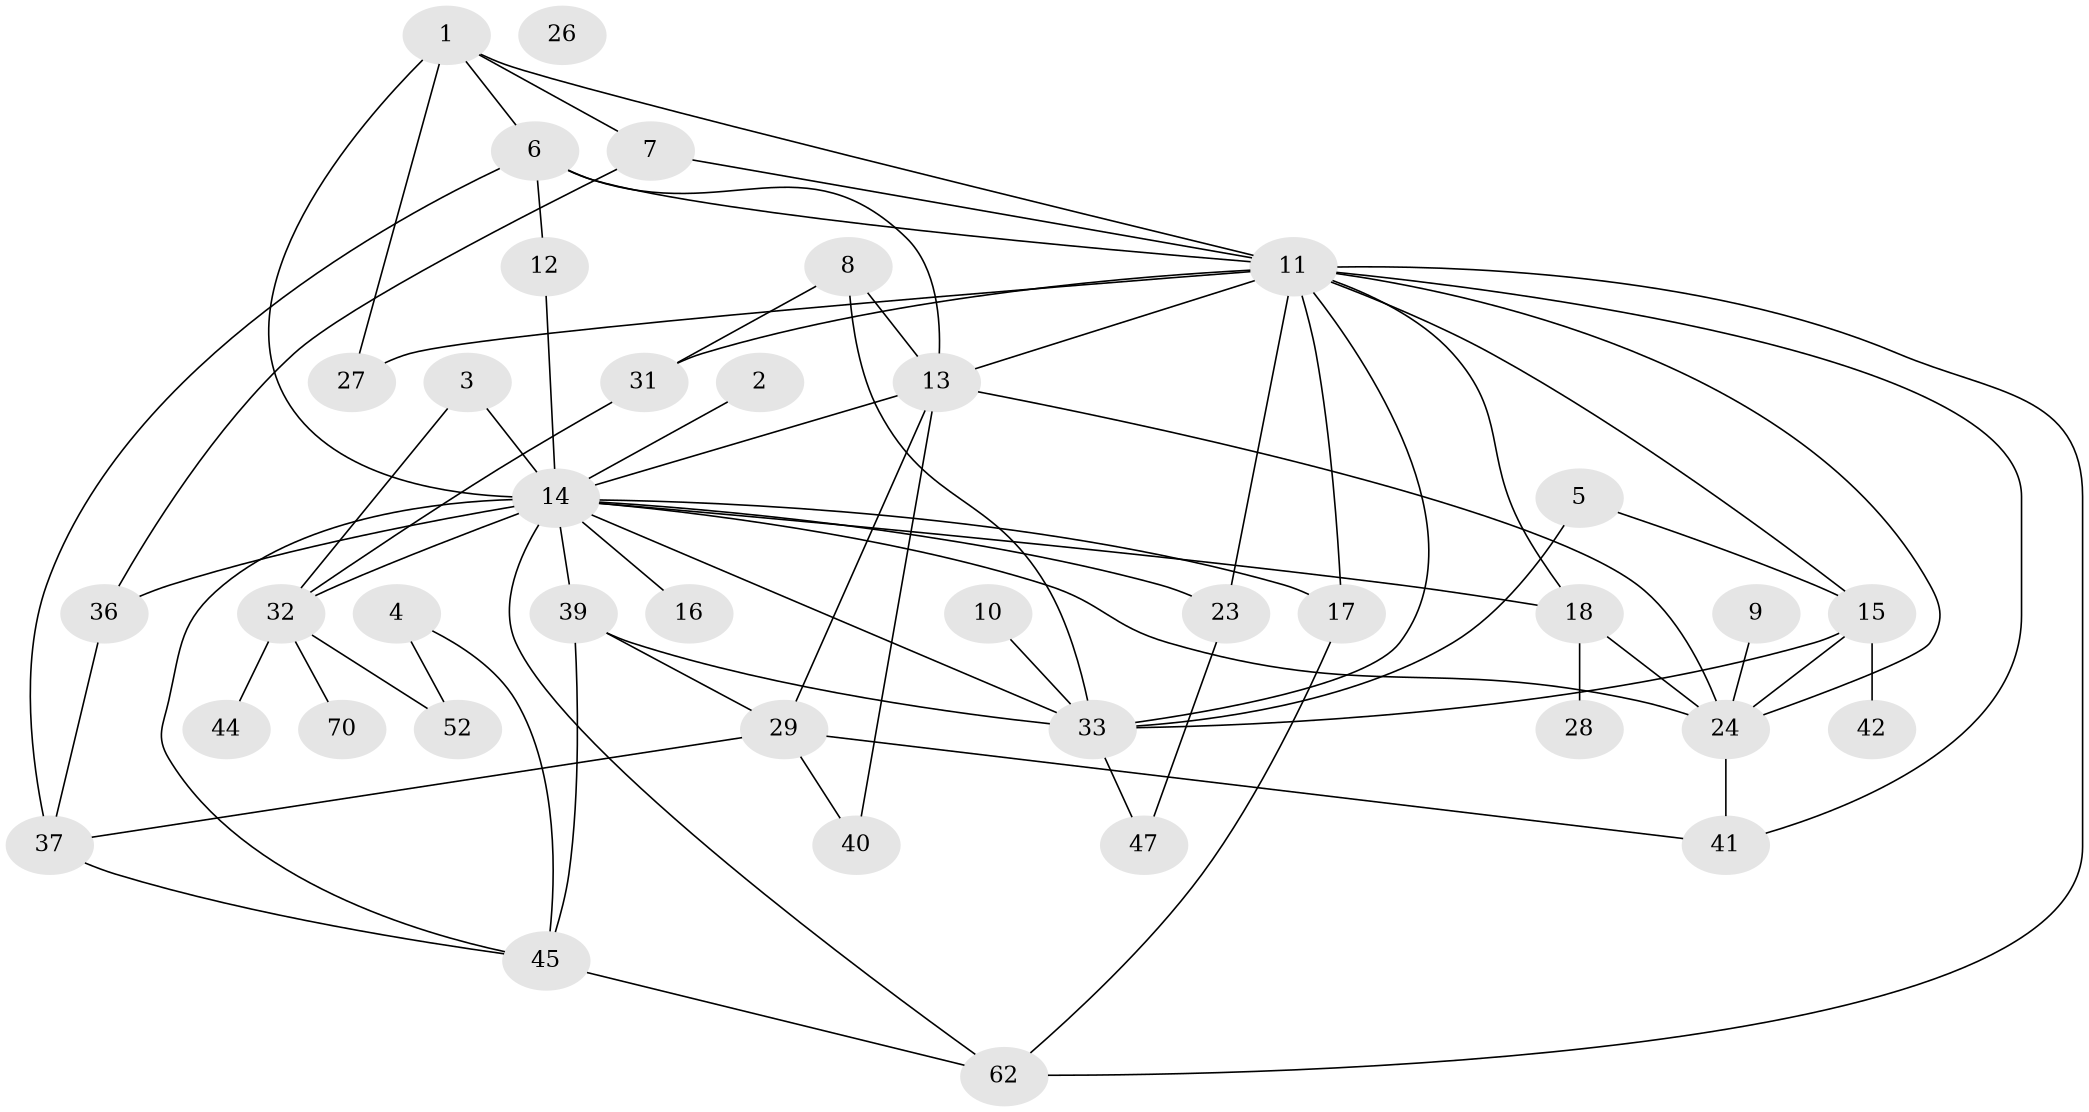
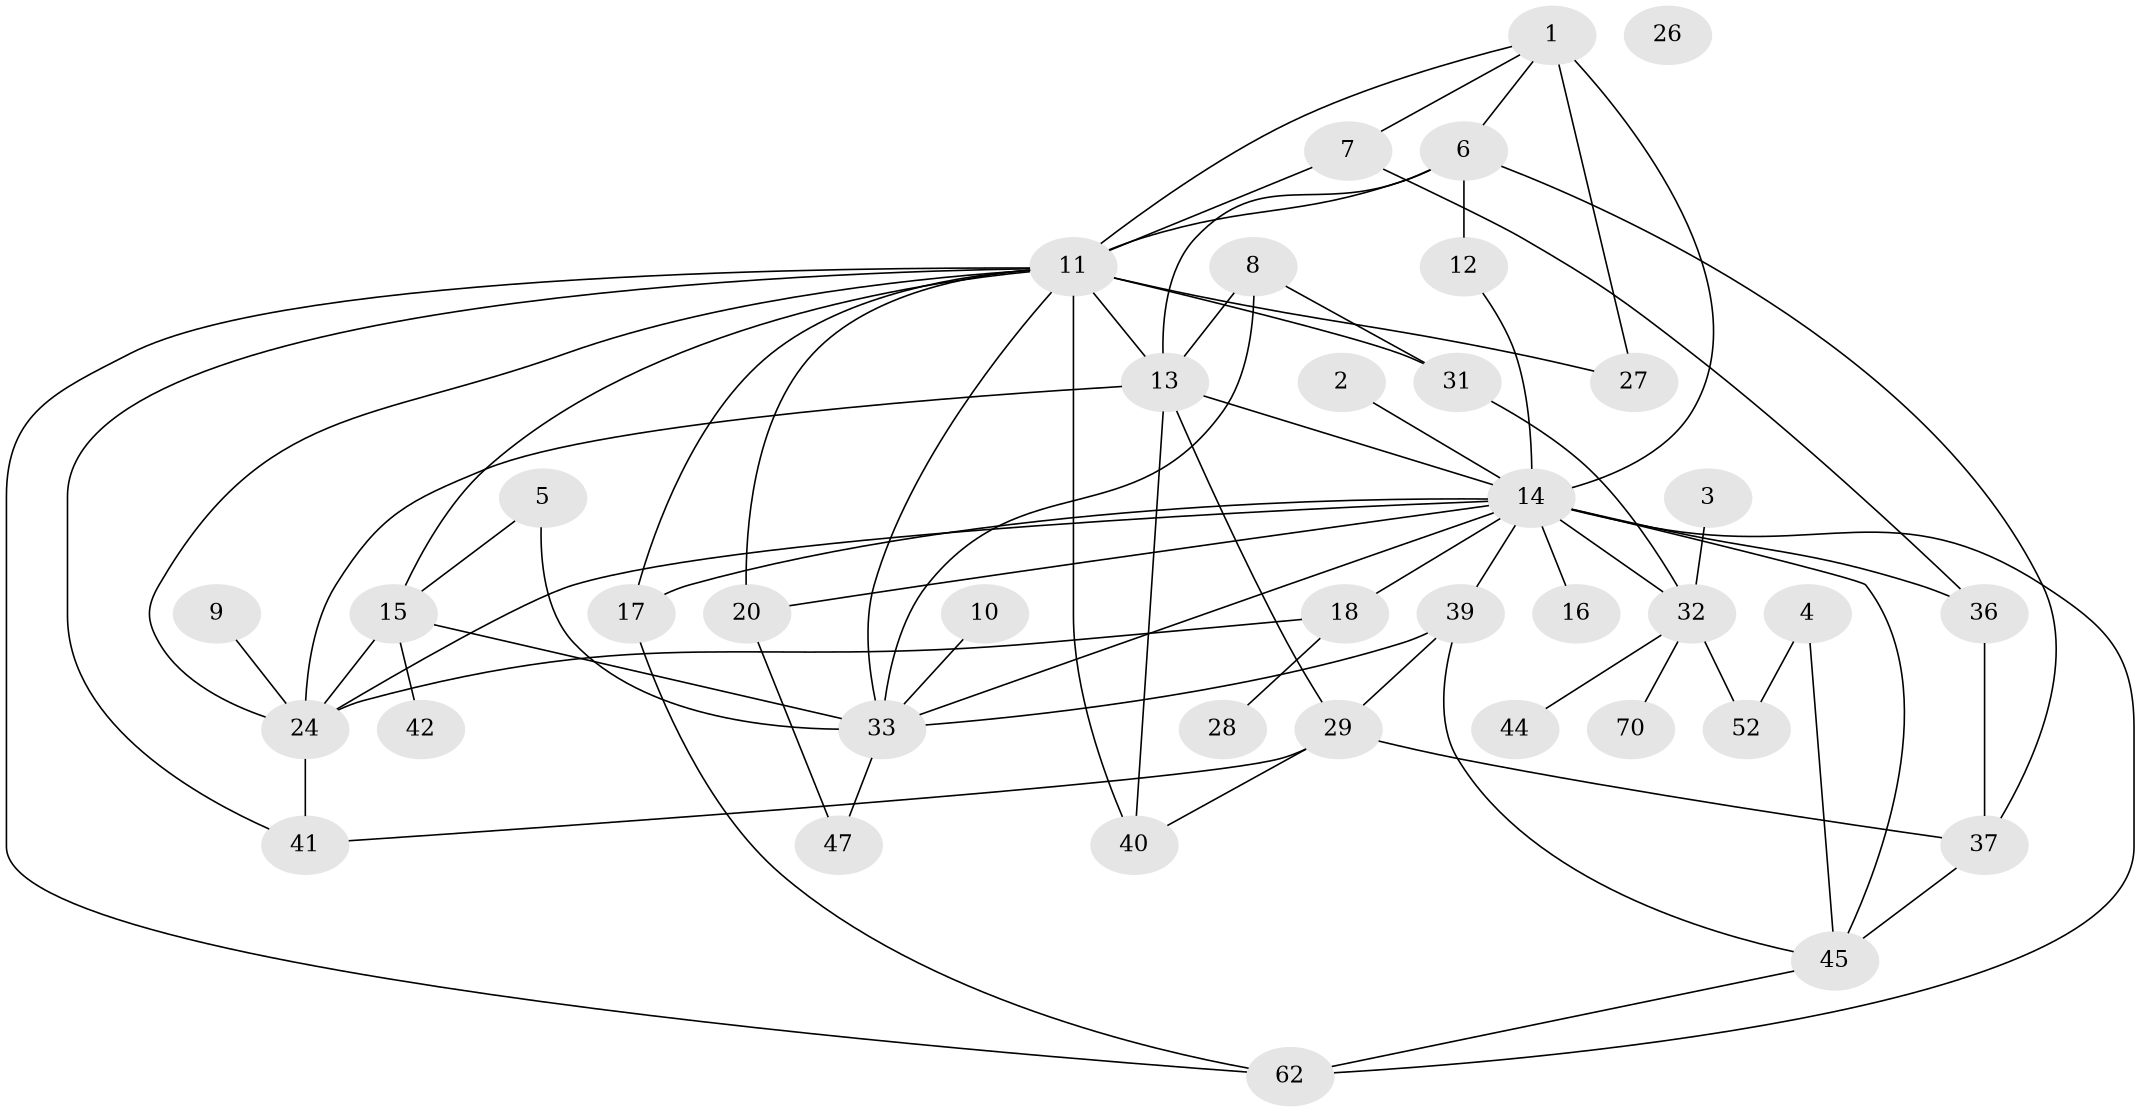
  graph {
    node [color=gray90 style=filled]
    1 [super="+57"]
    6 [super="+63"]
    7
    11 [super="+43+22+55"]
    14 [super="+73+77+48+30+71+21"]
    27
    12 [super="+49+75"]
    13
    37 [super="+59"]
    36 [super="+56"]
    15 [super="+39+38"]
    33 [super="+53+65"]
    31 [super="+64"]
    24 [super="+58"]
    17 [super="+25"]
-   20 [label=23]
+   20
    40
    41
    62
    32 [super="+69"]
    45 [super="+50"]
    16 [super="+68"]
    18 [super="+76"]
    n24 [label=39 super="+78+23+51"]
    2
    3 [super="+54"]
    52
    44
    70
    4 [super="+46"]
    42
    5
    47
    29 [super="+79+35"]
    8 [super="+60"]
    9
    10
    28
    26
    1 -- 6
    1 -- 7
    1 -- 11
    1 -- 14 [weight=3]
    1 -- 27
    6 -- 11
    6 -- 12
    6 -- 13
    6 -- 37
    7 -- 11
    7 -- 36
    11 -- 27 [weight=2]
    11 -- 13
    11 -- 15
    11 -- 33
    11 -- 31
    11 -- 24
    11 -- 17
    11 -- 20
-   11 -- 18
+   11 -- 40
    11 -- 41
    11 -- 62
    14 -- 36
    14 -- 33
    14 -- 24
    14 -- 17
    14 -- 20
    14 -- 62
    14 -- 32 [weight=2]
    14 -- 45
    14 -- 16
    14 -- 18
    14 -- n24 [weight=2]
    12 -- 14
    13 -- 14
    13 -- 24
    13 -- 40
    13 -- 29
    37 -- 45
    36 -- 37
    15 -- 33
    15 -- 24
    15 -- 42
    33 -- 47
    31 -- 32
    24 -- 41
    17 -- 62
    20 -- 47
    32 -- 52
    32 -- 44
    32 -- 70
    45 -- 62
    18 -- 24
    18 -- 28
    n24 -- 33 [weight=2]
    n24 -- 45
    n24 -- 29 [weight=2]
    2 -- 14
-   3 -- 14 [weight=2]
    3 -- 32
    4 -- 45
    4 -- 52
    5 -- 15
    5 -- 33 [weight=2]
    29 -- 37
    29 -- 40
    29 -- 41
    8 -- 13
    8 -- 33
    8 -- 31
    9 -- 24
    10 -- 33
  }
